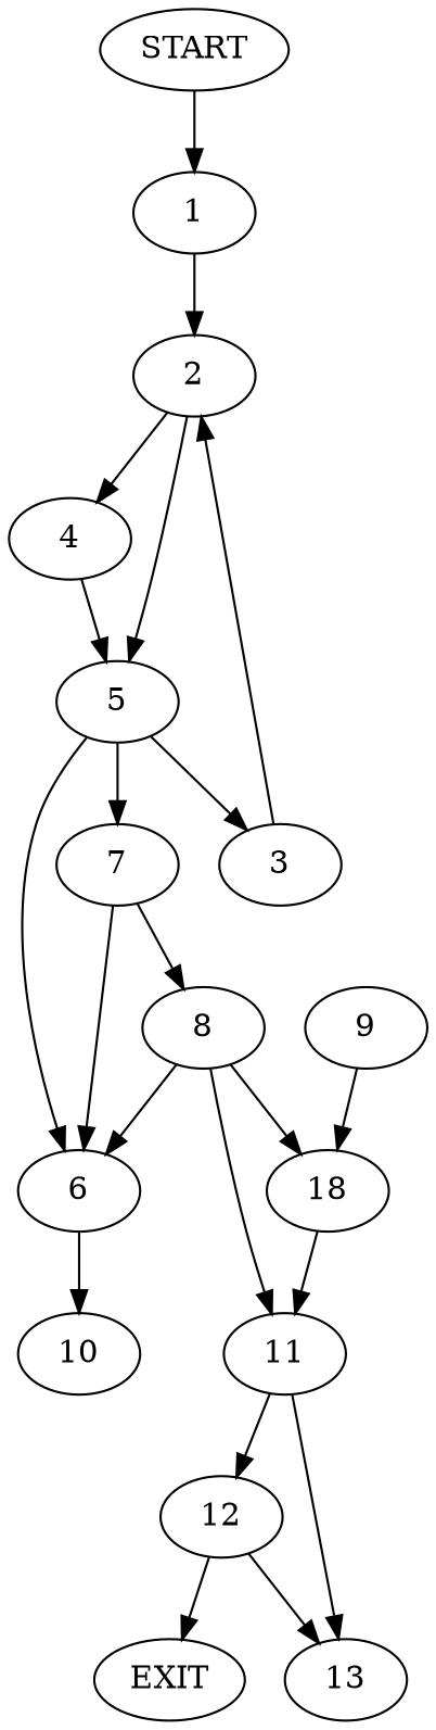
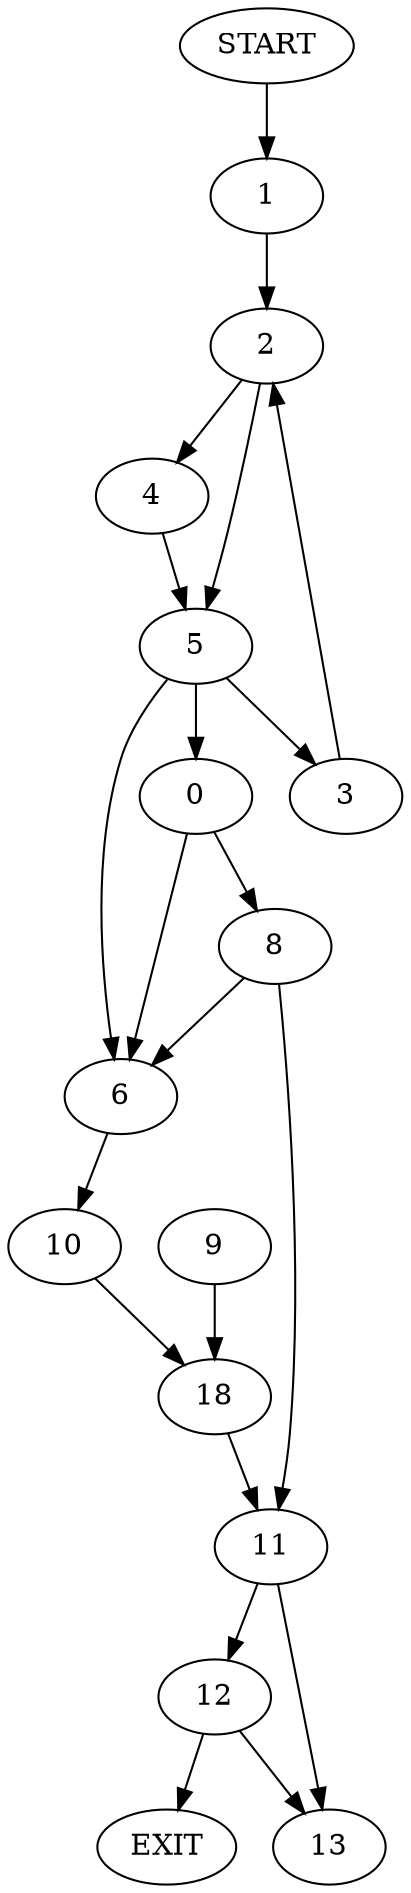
  digraph {
    n1 [label=START]
    1
    2
    n4 [label=EXIT]
    4
    5
    3
    6
-   7
+   7 [label=0]
    10
    8
    n12 [label=18]
    9
    11
    12
    13
    n1 -> 1
    1 -> 2
    2 -> 4
    2 -> 5
    4 -> 5
    5 -> 3
    5 -> 6
    5 -> 7
    3 -> 2
    6 -> 10
    7 -> 6
    7 -> 8
-   8 -> n12
+   10 -> n12
    8 -> 6
    8 -> 11
    n12 -> 11
    9 -> n12
    11 -> 12
    11 -> 13
    12 -> n4
    12 -> 13
  }
